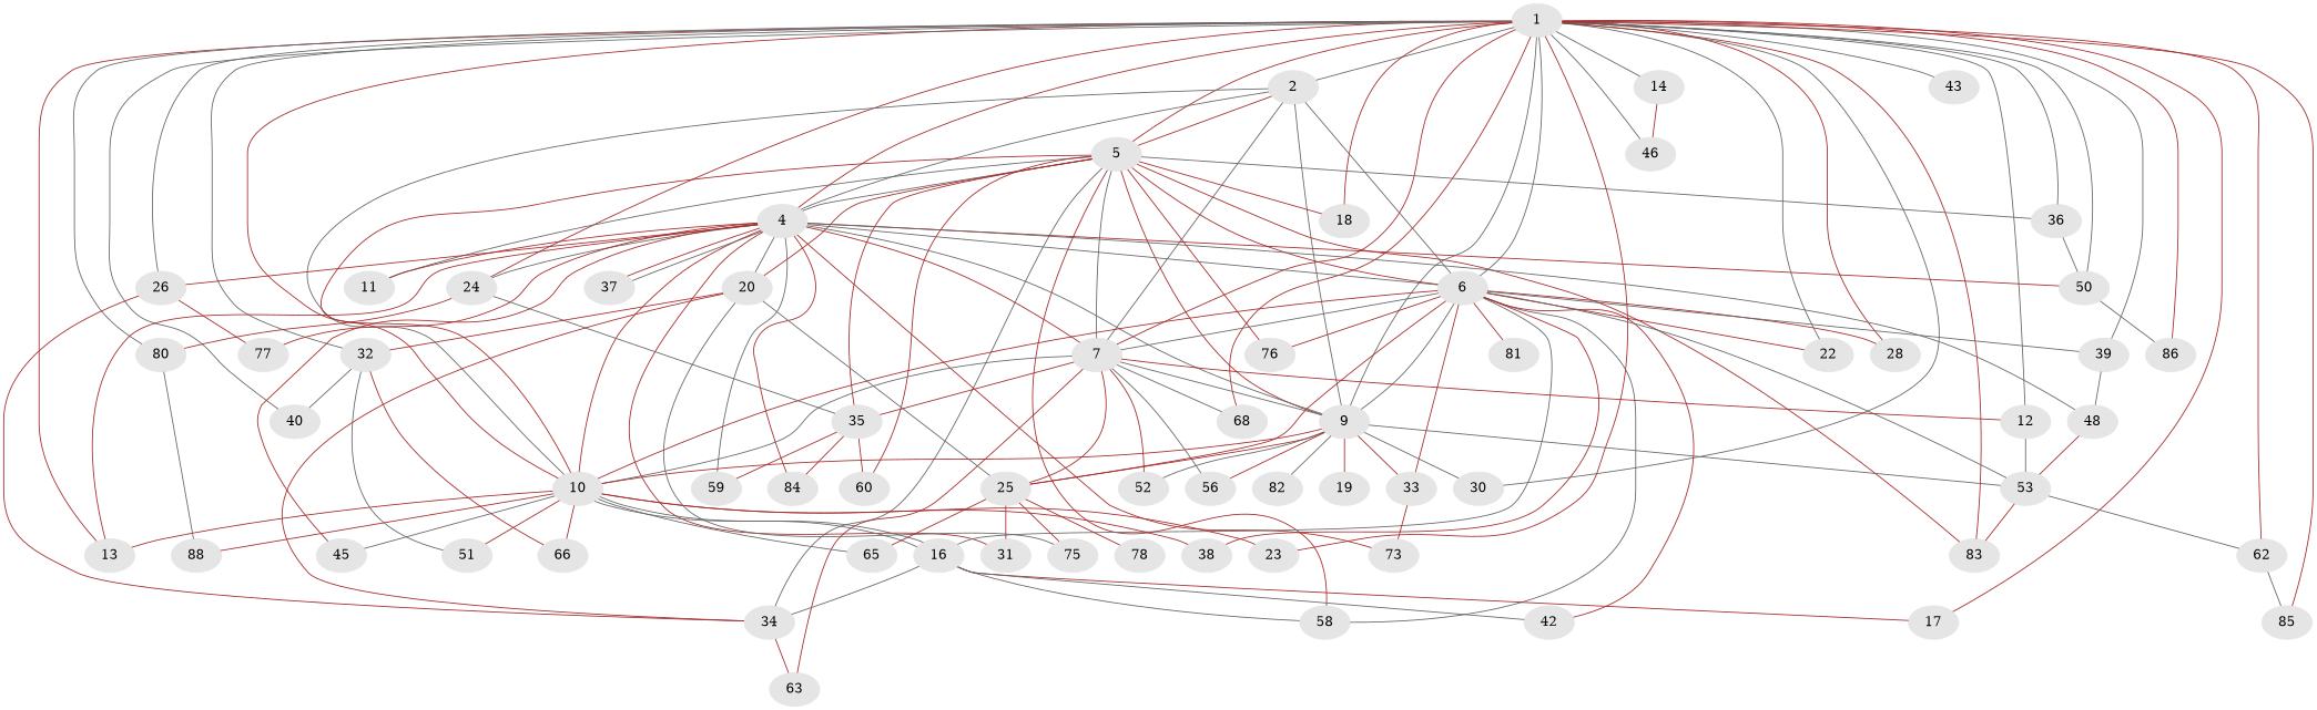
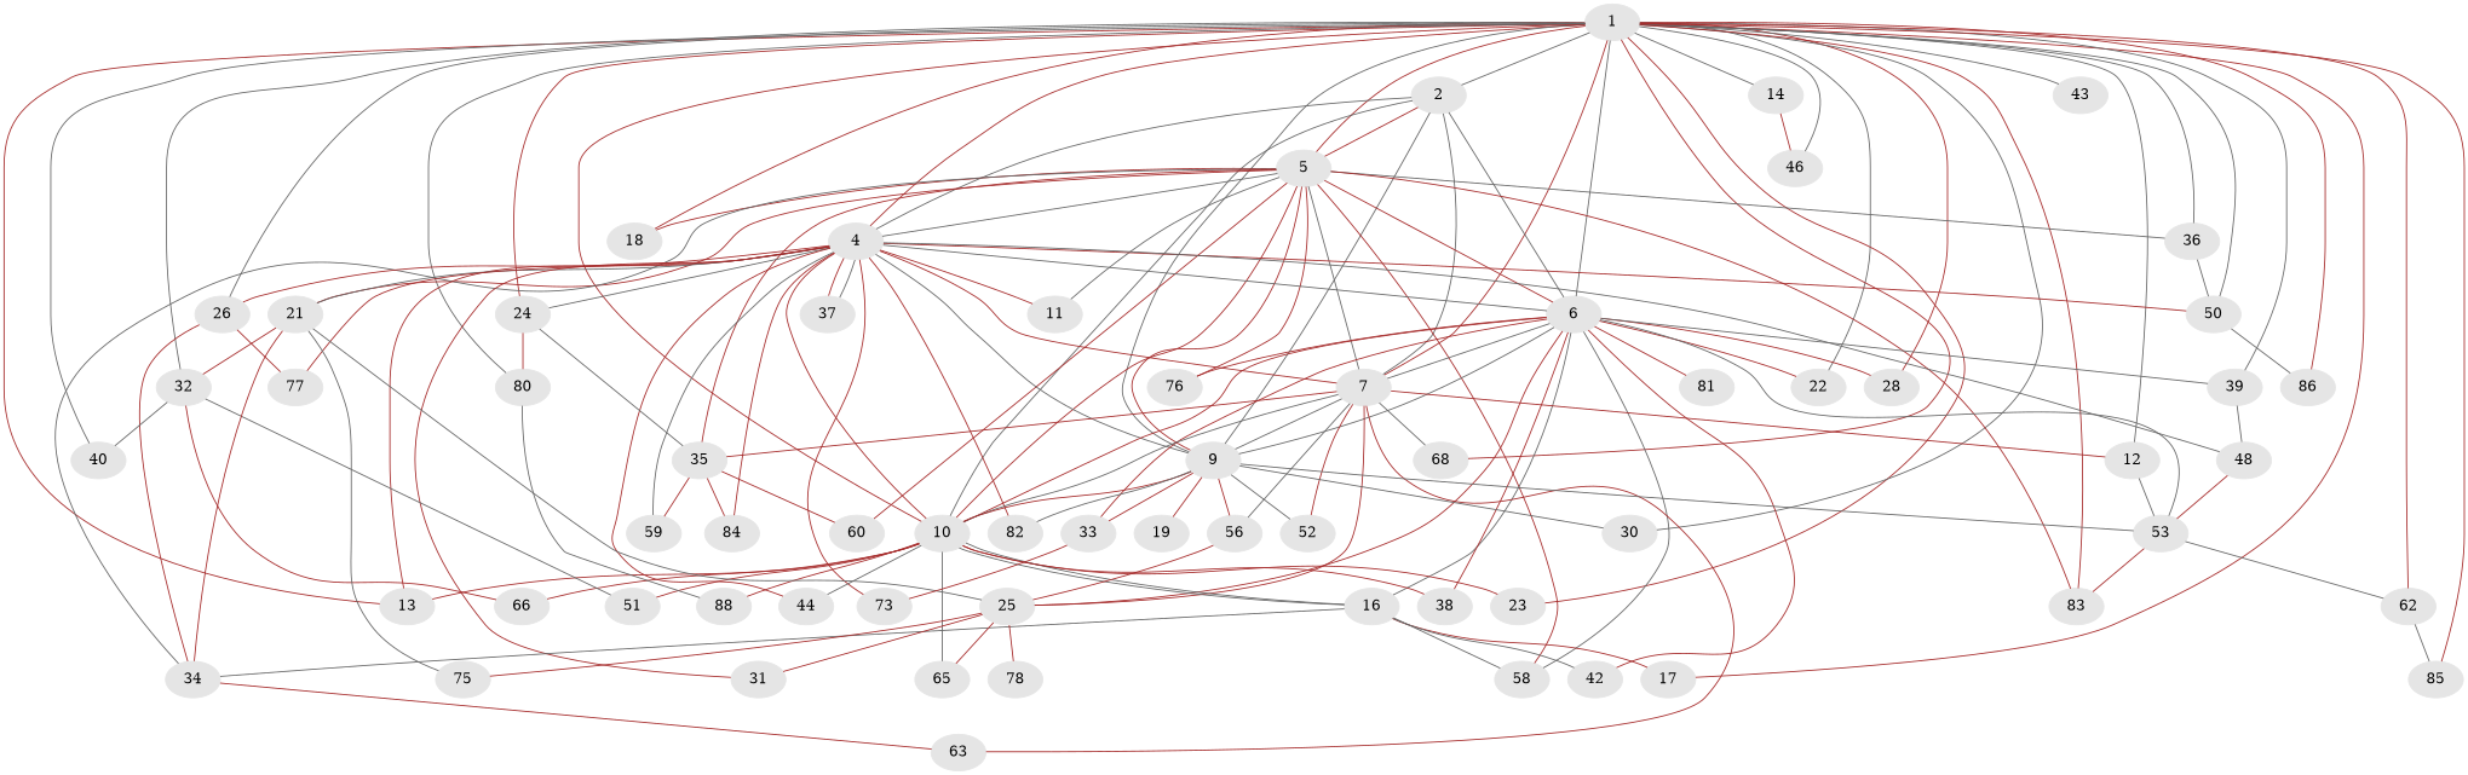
  graph {
    node [color=gray90 style=filled]
    edge [color=brown]
    1 [super="+5"]
    2 [super="+57"]
    n3 [label=5 super="+87"]
    4 [super="+20"]
    6 [super="+8"]
    7 [super="+54"]
    9 [super="+55"]
    10 [super="+15"]
    12
    13 [super="+67"]
    14 [super="+71"]
    17
    18
    22
    23
    24
    26
    28
    30
    32 [super="+45"]
    36
    39 [super="+74"]
    40
    43
    46
    50 [super="+69"]
    62
    68
    80
    85
    86
    83
    11
-   21 [super="+27" label=20]
+   21 [super="+27"]
    34 [super="+47"]
    35 [super="+64"]
    58 [super="+70"]
    60
    76
    31
    37
-   44 [label=45]
+   44
    48
    59
    73
    77
    82
    84
    16 [super="+41"]
    25 [super="+29"]
    33 [super="+79"]
    38
    42
    53 [super="+61"]
    81
    52
    56
    63
    19
    51
    65
    66
    88
    75
    78
    1 -- 2 [color=gray40 weight=2]
    1 -- n3 [weight=2]
    1 -- 4 [weight=2]
    1 -- 6 [color=gray40 weight=4]
    1 -- 7 [weight=3]
    1 -- 9 [color=gray40 weight=2]
    1 -- 10 [weight=2]
    1 -- 12 [color=gray40]
    1 -- 13
    1 -- 14 [color=gray40 weight=3]
    1 -- 17
    1 -- 18
    1 -- 22 [color=gray40]
    1 -- 23
    1 -- 24
    1 -- 26 [color=gray40]
    1 -- 28
    1 -- 30 [color=gray40]
    1 -- 32 [color=gray40 weight=2]
    1 -- 36 [color=gray40]
    1 -- 39 [color=gray40]
    1 -- 40 [color=gray40]
    1 -- 43 [color=gray40 weight=2]
    1 -- 46 [color=gray40]
    1 -- 50 [color=gray40]
    1 -- 62
    1 -- 68
    1 -- 80 [color=gray40]
    1 -- 85
    1 -- 86
    1 -- 83
    2 -- n3
    2 -- 4 [color=gray40]
    2 -- 6 [color=gray40 weight=2]
    2 -- 7 [color=gray40]
    2 -- 9 [color=gray40 weight=2]
    2 -- 10 [color=gray40]
    n3 -- 4 [color=gray40]
    n3 -- 6 [weight=2]
    n3 -- 7 [color=gray40]
    n3 -- 9
    n3 -- 10
    n3 -- 18
    n3 -- 36 [color=gray40]
    n3 -- 83
    n3 -- 11 [color=gray40]
    n3 -- 21
    n3 -- 34 [color=gray40]
    n3 -- 35
    n3 -- 58
    n3 -- 60
    n3 -- 76
    4 -- 6 [color=gray40 weight=2]
    4 -- 7
    4 -- 9 [color=gray40]
    4 -- 10
    4 -- 13 [weight=2]
    4 -- 24 [color=gray40]
    4 -- 26
    4 -- 50
    4 -- 11
    4 -- 21 [color=gray40]
    4 -- 31
    4 -- 37
    4 -- 37 [color=gray40]
    4 -- 44
    4 -- 48 [color=gray40]
    4 -- 59 [color=gray40]
    4 -- 73
    4 -- 77
+   4 -- 82
    4 -- 84
    6 -- 7 [color=gray40 weight=2]
    6 -- 9 [color=gray40 weight=2]
    6 -- 10 [weight=2]
    6 -- 22
    6 -- 28
    6 -- 39 [color=gray40 weight=2]
    6 -- 58 [color=gray40]
    6 -- 76
    6 -- 16 [color=gray40]
    6 -- 25
    6 -- 33
    6 -- 38
    6 -- 42
    6 -- 53 [color=gray40]
    6 -- 81
    7 -- 9 [color=gray40]
    7 -- 10 [color=gray40]
    7 -- 12
    7 -- 68 [color=gray40]
    7 -- 35
    7 -- 25
    7 -- 52
    7 -- 56 [color=gray40]
    7 -- 63
    9 -- 10 [weight=2]
    9 -- 30 [color=gray40]
    9 -- 82 [color=gray40]
-   9 -- 25
+   56 -- 25
    9 -- 33
    9 -- 53 [color=gray40]
    9 -- 52 [color=gray40]
    9 -- 56
    9 -- 19
    10 -- 13
    10 -- 23
    10 -- 44 [color=gray40]
    10 -- 16 [color=gray40]
    10 -- 16 [color=gray40]
    10 -- 38
    10 -- 51
    10 -- 65 [color=gray40]
    10 -- 66
    10 -- 88
    12 -- 53 [color=gray40]
    14 -- 46
    24 -- 80
    24 -- 35 [color=gray40]
    26 -- 34
    26 -- 77
    32 -- 40 [color=gray40]
    32 -- 51 [color=gray40]
    32 -- 66
    36 -- 50 [color=gray40]
    39 -- 48 [color=gray40]
    50 -- 86 [color=gray40]
    62 -- 85 [color=gray40]
    80 -- 88 [color=gray40]
    21 -- 32
    21 -- 34
    21 -- 25 [color=gray40]
    21 -- 75 [color=gray40]
    34 -- 63
    35 -- 60
    35 -- 59
    35 -- 84
    48 -- 53
    16 -- 17
    16 -- 34 [color=gray40]
    16 -- 58 [color=gray40]
    16 -- 42 [color=gray40]
    25 -- 31
    25 -- 65
    25 -- 75
    25 -- 78
    33 -- 73
    53 -- 62 [color=gray40]
    53 -- 83
  }
